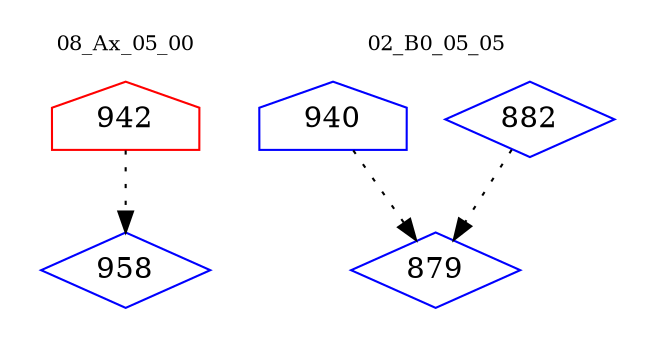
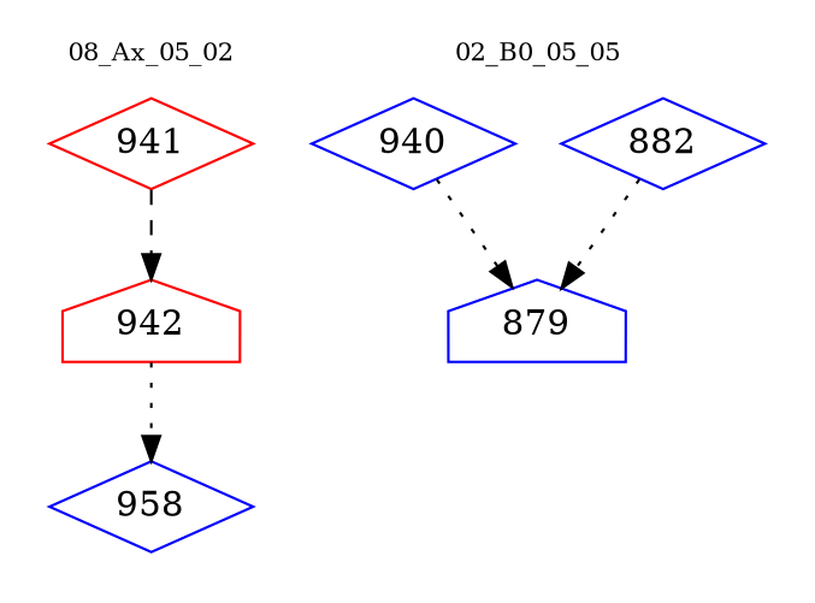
  digraph {
    node [color=blue shape=diamond]
    edge [color=black style=dotted]
+   n1 [color=red label=941]
    n2 [color=red label=942 shape=house]
    n3 [label=958]
    n4 [label=882]
-   n5 [label=879]
-   n6 [label=940 shape=house]
+   n5 [label=879 shape=house]
+   n6 [label=940]
    subgraph cluster_1 {
      color=white
      fontsize=10
-     label="08_Ax_05_00"
+     label="08_Ax_05_02"
+     n1
      n2
      n3
    }
    subgraph cluster_2 {
      color=white
      fontsize=10
      label="02_B0_05_05"
      n4
      n5
      n6
    }
+   n1 -> n2 [style=dashed]
    n2 -> n3
    n4 -> n5
    n6 -> n5
  }
